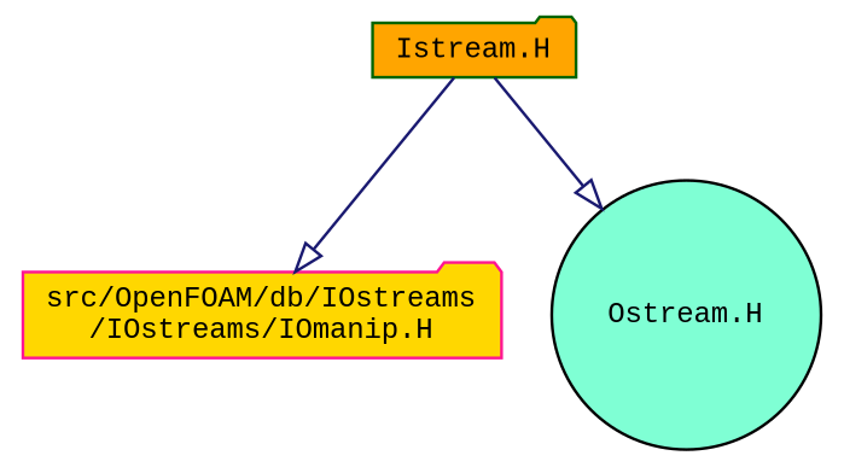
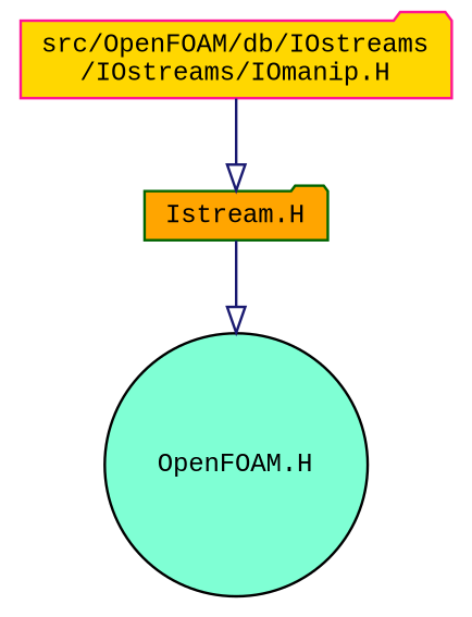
  digraph {
    fontname="Liberation Mono"
    node [fontname="Liberation Mono" fontsize=10 shape=folder style=filled]
    edge [arrowhead=onormal color=midnightblue fontname="Liberation Mono" fontsize=10 labelfontname=FreeSans labelfontsize=10 style=solid]
    n1 [color=deeppink fillcolor=gold fontcolor=black height=0.2 label="src/OpenFOAM/db/IOstreams\l/IOstreams/IOmanip.H" width=0.4]
    n2 [color=darkgreen fillcolor=orange height=0.2 label="Istream.H" width=0.4]
-   n3 [color=black fillcolor=aquamarine height=0.2 label="Ostream.H" shape=circle width=0.4]
-   n2 -> n1
+   n3 [color=black fillcolor=aquamarine height=0.2 label="OpenFOAM.H" shape=circle width=0.4]
+   n1 -> n2
    n2 -> n3
  }
